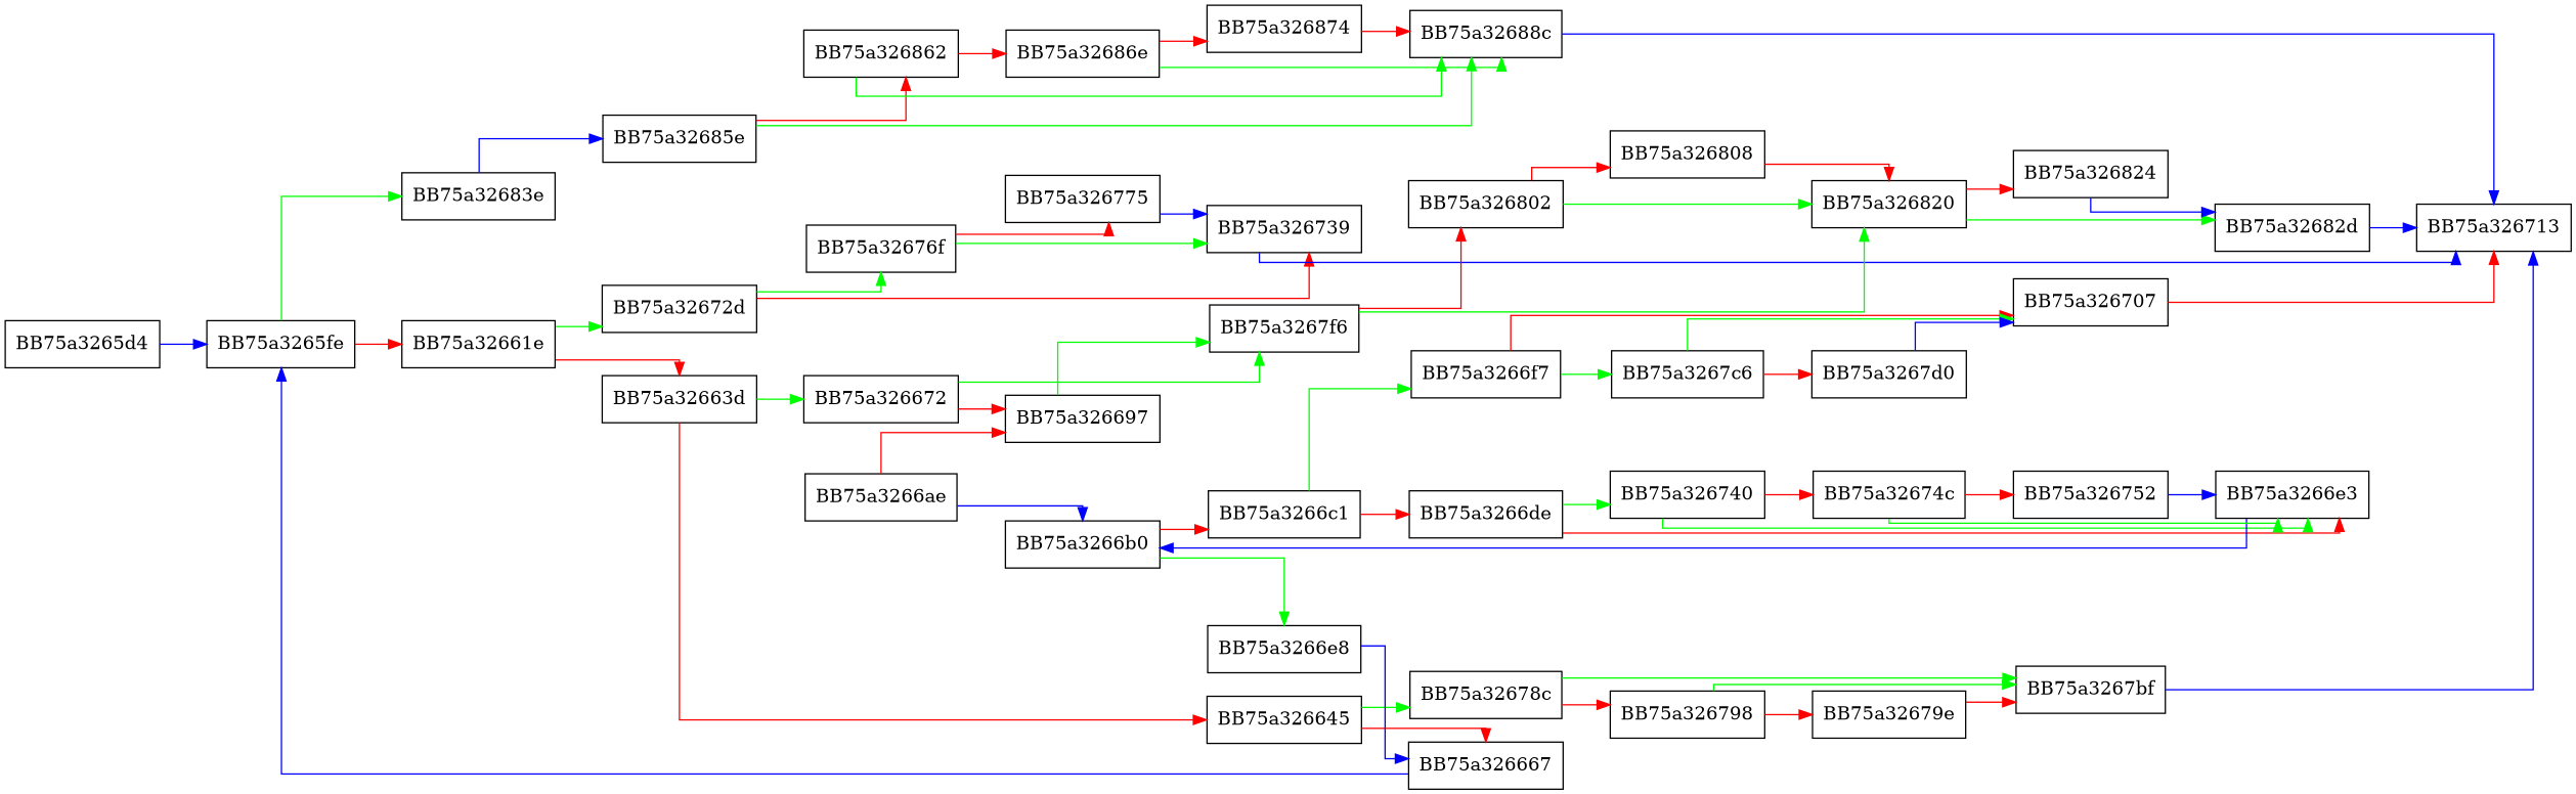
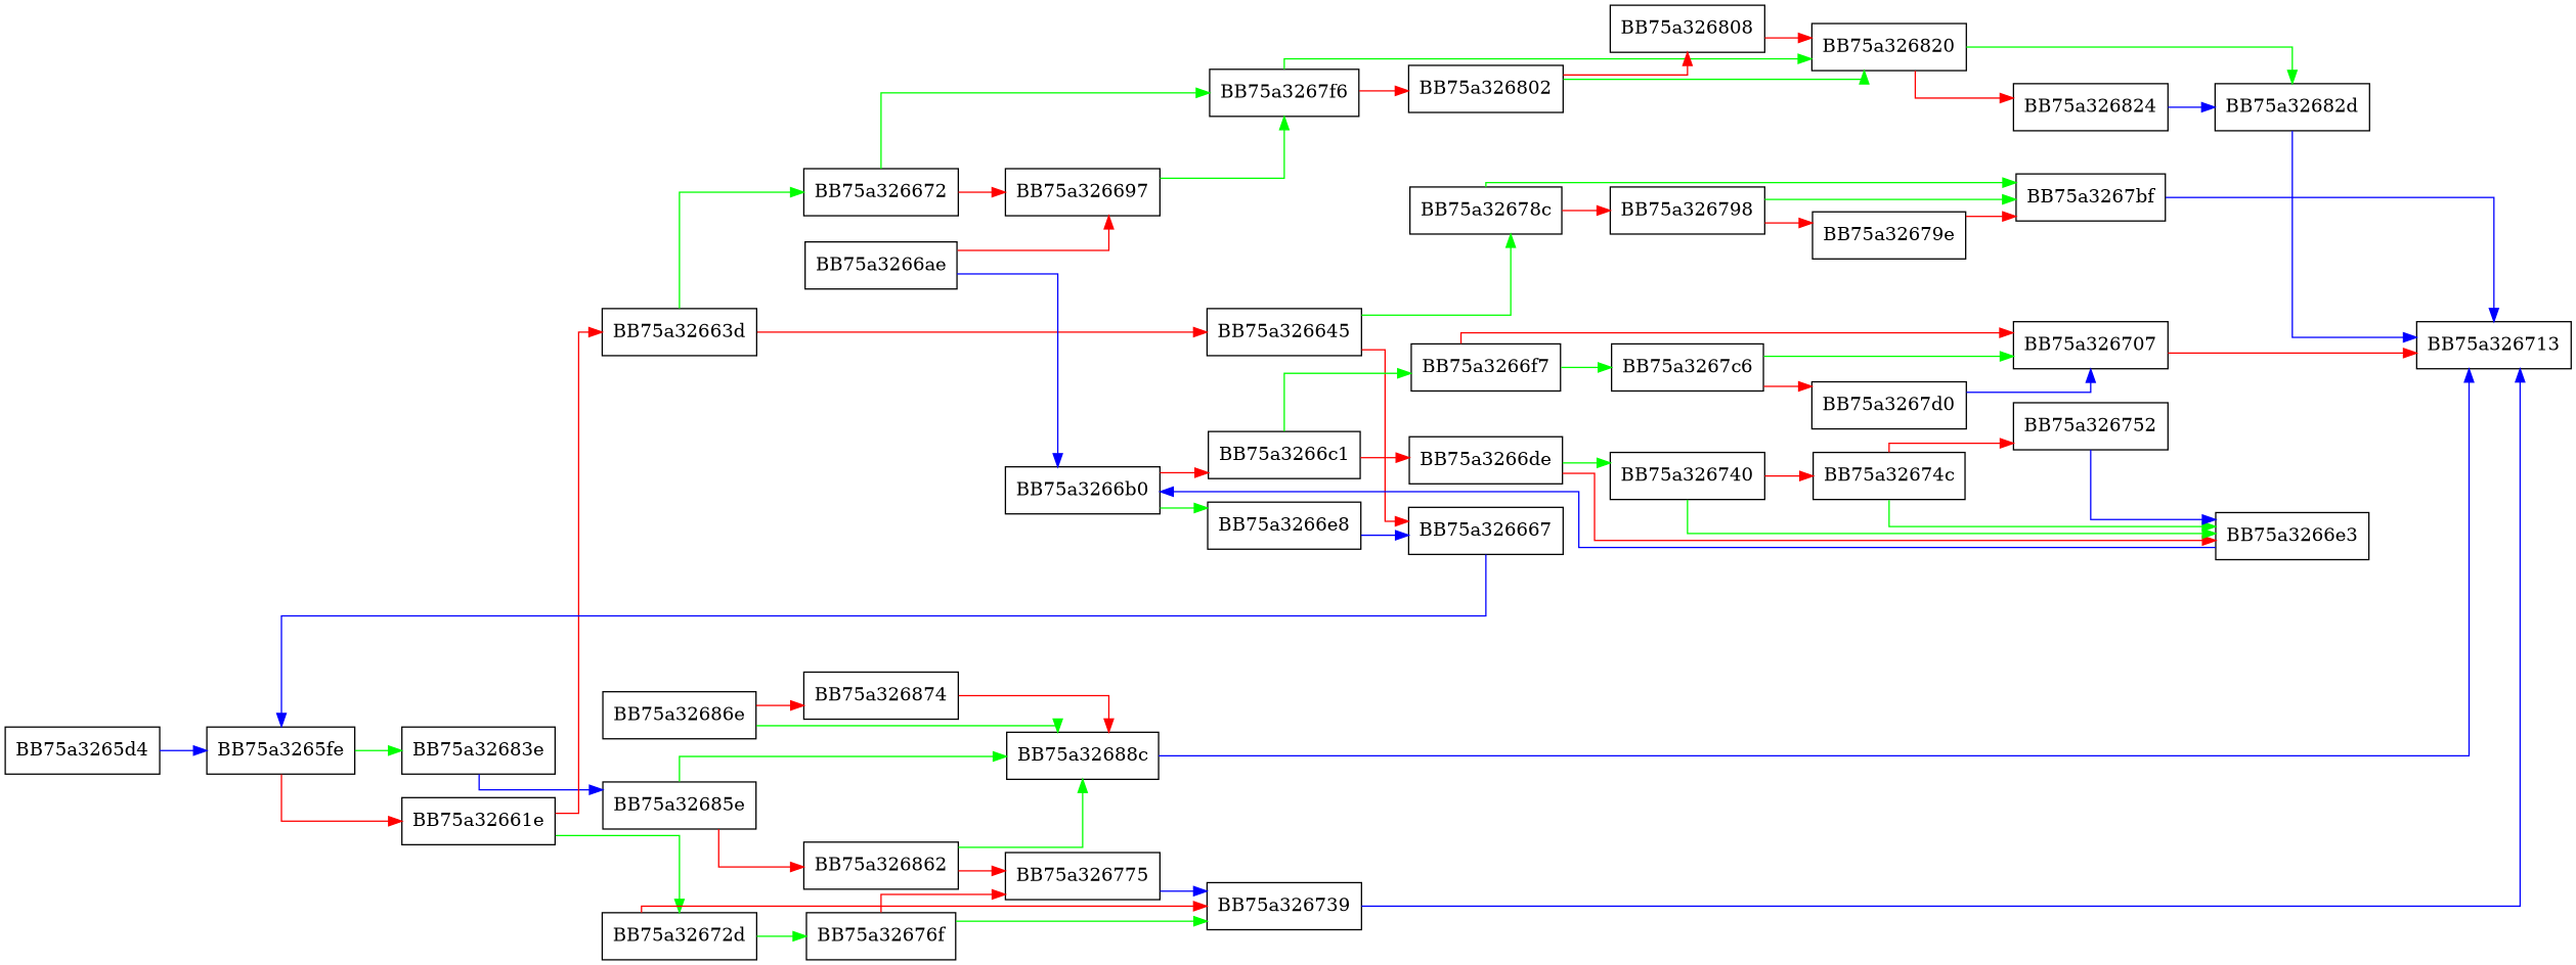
  digraph {
    rankdir=LR
    splines=ortho
    node [shape=box]
    edge [color=red]
    BB75a3265d4
    BB75a3265fe
    BB75a32683e
    BB75a32661e
    BB75a32685e
    BB75a32672d
    BB75a32663d
    BB75a32688c
    BB75a326862
    BB75a32676f
    BB75a326739
    BB75a326672
    BB75a326645
    BB75a326775
    BB75a326713
    BB75a3267f6
    BB75a326697
    BB75a32678c
    BB75a326667
    BB75a326820
    BB75a326802
    BB75a3267bf
    BB75a326798
    BB75a32679e
    BB75a32682d
    BB75a326824
    BB75a326808
    BB75a3266ae
    BB75a3266b0
    BB75a3266e8
    BB75a3266c1
    BB75a3266f7
    BB75a3266de
    BB75a3267c6
    BB75a326707
    BB75a326740
    BB75a3266e3
    BB75a3267d0
    BB75a32674c
    BB75a326752
    BB75a32686e
    BB75a326874
    BB75a3265d4 -> BB75a3265fe [color=blue]
    BB75a3265fe -> BB75a32683e [color=green]
    BB75a3265fe -> BB75a32661e
    BB75a32683e -> BB75a32685e [color=blue]
    BB75a32661e -> BB75a32672d [color=green]
    BB75a32661e -> BB75a32663d
    BB75a32685e -> BB75a32688c [color=green]
    BB75a32685e -> BB75a326862
    BB75a32672d -> BB75a32676f [color=green]
    BB75a32672d -> BB75a326739
    BB75a32663d -> BB75a326672 [color=green]
    BB75a32663d -> BB75a326645
    BB75a32688c -> BB75a326713 [color=blue]
    BB75a326862 -> BB75a32688c [color=green]
-   BB75a326862 -> BB75a32686e
+   BB75a326862 -> BB75a326775
    BB75a32676f -> BB75a326739 [color=green]
    BB75a32676f -> BB75a326775
    BB75a326739 -> BB75a326713 [color=blue]
    BB75a326672 -> BB75a3267f6 [color=green]
    BB75a326672 -> BB75a326697
    BB75a326645 -> BB75a32678c [color=green]
    BB75a326645 -> BB75a326667
    BB75a326775 -> BB75a326739 [color=blue]
    BB75a3267f6 -> BB75a326820 [color=green]
    BB75a3267f6 -> BB75a326802
    BB75a326697 -> BB75a3267f6 [color=green]
    BB75a32678c -> BB75a3267bf [color=green]
    BB75a32678c -> BB75a326798
    BB75a326667 -> BB75a3265fe [color=blue]
    BB75a326820 -> BB75a32682d [color=green]
    BB75a326820 -> BB75a326824
    BB75a326802 -> BB75a326820 [color=green]
    BB75a326802 -> BB75a326808
    BB75a3267bf -> BB75a326713 [color=blue]
    BB75a326798 -> BB75a3267bf [color=green]
    BB75a326798 -> BB75a32679e
    BB75a32679e -> BB75a3267bf
    BB75a32682d -> BB75a326713 [color=blue]
    BB75a326824 -> BB75a32682d [color=blue]
    BB75a326808 -> BB75a326820
    BB75a3266ae -> BB75a326697
    BB75a3266ae -> BB75a3266b0 [color=blue]
    BB75a3266b0 -> BB75a3266e8 [color=green]
    BB75a3266b0 -> BB75a3266c1
    BB75a3266e8 -> BB75a326667 [color=blue]
    BB75a3266c1 -> BB75a3266f7 [color=green]
    BB75a3266c1 -> BB75a3266de
    BB75a3266f7 -> BB75a3267c6 [color=green]
    BB75a3266f7 -> BB75a326707
    BB75a3266de -> BB75a326740 [color=green]
    BB75a3266de -> BB75a3266e3
    BB75a3267c6 -> BB75a326707 [color=green]
    BB75a3267c6 -> BB75a3267d0
    BB75a326707 -> BB75a326713
    BB75a326740 -> BB75a3266e3 [color=green]
    BB75a326740 -> BB75a32674c
    BB75a3266e3 -> BB75a3266b0 [color=blue]
    BB75a3267d0 -> BB75a326707 [color=blue]
    BB75a32674c -> BB75a3266e3 [color=green]
    BB75a32674c -> BB75a326752
    BB75a326752 -> BB75a3266e3 [color=blue]
    BB75a32686e -> BB75a32688c [color=green]
    BB75a32686e -> BB75a326874
    BB75a326874 -> BB75a32688c
  }
